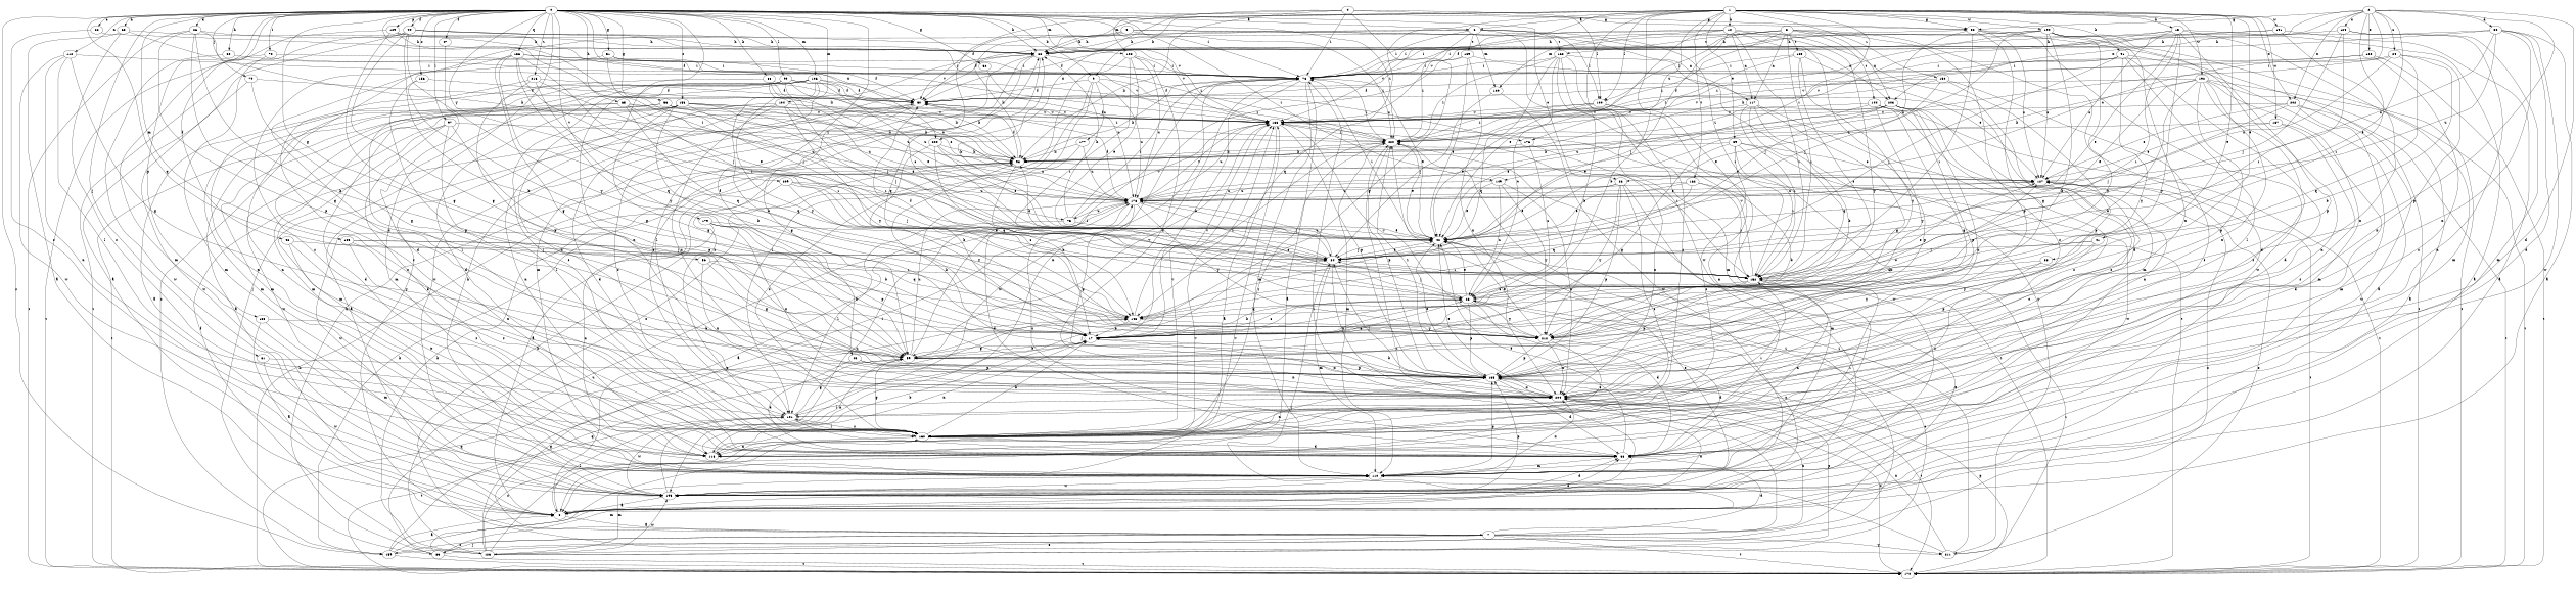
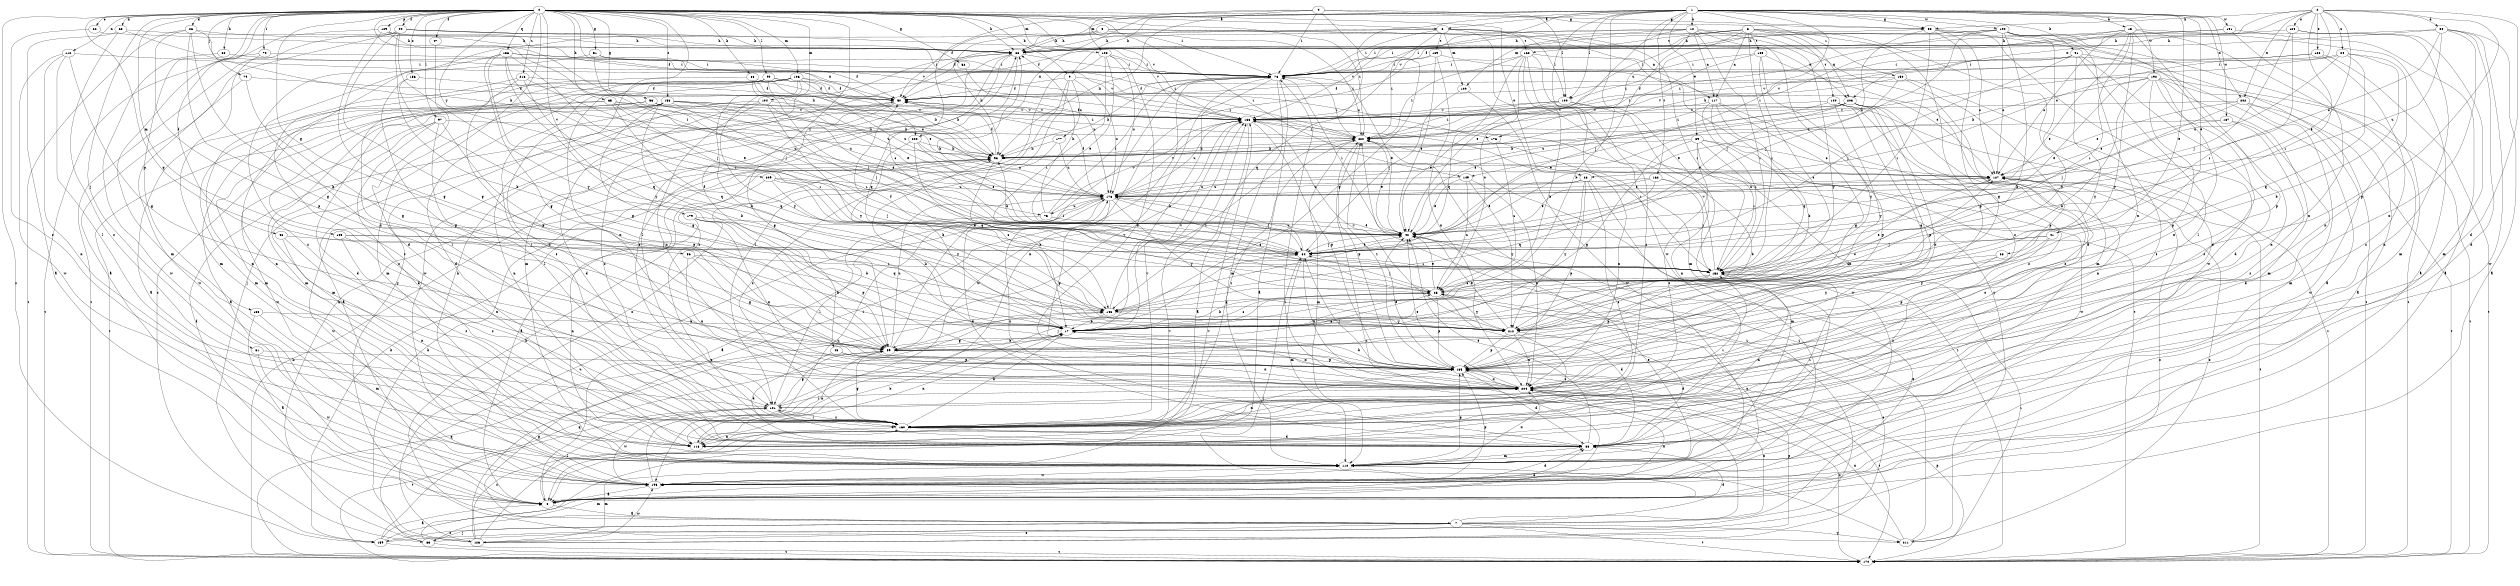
  strict digraph {
    0
    6
    9
    22
    23
    26
    43
    44
    47
    48
    51
    52
    53
    56
    58
    60
    63
    65
    68
    70
    75
    76
    79
    81
    83
    88
    97
    99
    104
    105
    106
    108
    112
    129
    133
    136
    143
    149
    153
    156
    159
    179
    186
    200
    209
    211
    216
    220
    50
    100
    152
    168
    109
    169
    176
    126
    101
    177
    178
    160
    42
    135
    212
    110
    17
    59
    170
    33
    204
    8
    84
    118
    93
    195
    127
    25
    1
    10
    15
    38
    39
    41
    91
    150
    162
    187
    191
    192
    194
    202
    117
    2
    24
    30
    120
    124
    203
    3
    n99 [label=144]
    165
    4
    5
    7
    0 -> 6 [label=a]
    0 -> 9 [label=b]
    0 -> 22 [label=c]
    0 -> 23 [label=c]
    0 -> 26 [label=d]
    0 -> 43 [label=f]
    0 -> 44 [label=f]
    0 -> 47 [label=f]
    0 -> 48 [label=f]
    0 -> 51 [label=g]
    0 -> 52 [label=g]
    0 -> 53 [label=g]
    0 -> 56 [label=g]
    0 -> 58 [label=g]
    0 -> 60 [label=h]
    0 -> 63 [label=h]
    0 -> 65 [label=h]
    0 -> 68 [label=h]
    0 -> 70 [label=i]
    0 -> 75 [label=i]
    0 -> 76 [label=i]
    0 -> 79 [label=j]
    0 -> 81 [label=j]
    0 -> 83 [label=j]
    0 -> 88 [label=k]
    0 -> 97 [label=l]
    0 -> 99 [label=l]
    0 -> 104 [label=m]
    0 -> 105 [label=m]
    0 -> 106 [label=m]
    0 -> 108 [label=m]
    0 -> 112 [label=n]
    0 -> 129 [label=p]
    0 -> 133 [label=p]
    0 -> 136 [label=q]
    0 -> 143 [label=q]
    0 -> 149 [label=r]
    0 -> 153 [label=s]
    0 -> 156 [label=s]
    0 -> 159 [label=s]
    0 -> 179 [label=v]
    0 -> 186 [label=v]
    0 -> 200 [label=x]
    0 -> 209 [label=y]
    0 -> 211 [label=y]
    0 -> 216 [label=z]
    0 -> 220 [label=z]
    6 -> 68 [label=h]
    6 -> 76 [label=i]
    6 -> 211 [label=y]
    6 -> 220 [label=z]
    6 -> 50 [label=f]
    6 -> 100 [label=l]
    6 -> 152 [label=r]
    6 -> 168 [label=t]
    6 -> 109 [label=m]
    6 -> 169 [label=t]
    9 -> 50 [label=f]
    9 -> 176 [label=u]
    9 -> 126 [label=o]
    9 -> 101 [label=l]
    9 -> 177 [label=u]
    9 -> 178 [label=u]
    22 -> 68 [label=h]
    22 -> 160 [label=s]
    23 -> 178 [label=u]
    23 -> 160 [label=s]
    23 -> 42 [label=e]
    23 -> 135 [label=p]
    23 -> 212 [label=y]
    23 -> 110 [label=m]
    26 -> 68 [label=h]
    26 -> 186 [label=v]
    26 -> 135 [label=p]
    26 -> 17 [label=b]
    26 -> 59 [label=g]
    26 -> 170 [label=t]
    43 -> 135 [label=p]
    43 -> 33 [label=d]
    43 -> 204 [label=x]
    44 -> 68 [label=h]
    44 -> 186 [label=v]
    44 -> 220 [label=z]
    44 -> 212 [label=y]
    44 -> 17 [label=b]
    44 -> 59 [label=g]
    44 -> 170 [label=t]
    44 -> 8 [label=a]
    47 -> 33 [label=d]
    48 -> 160 [label=s]
    48 -> 84 [label=j]
    48 -> 118 [label=n]
    51 -> 76 [label=i]
    51 -> 50 [label=f]
    51 -> 204 [label=x]
    51 -> 84 [label=j]
    52 -> 178 [label=u]
    53 -> 186 [label=v]
    53 -> 110 [label=m]
    53 -> 8 [label=a]
    53 -> 84 [label=j]
    53 -> 93 [label=k]
    56 -> 152 [label=r]
    56 -> 17 [label=b]
    56 -> 59 [label=g]
    56 -> 204 [label=x]
    58 -> 68 [label=h]
    58 -> 152 [label=r]
    58 -> 59 [label=g]
    58 -> 170 [label=t]
    58 -> 84 [label=j]
    58 -> 195 [label=w]
    58 -> 127 [label=o]
    60 -> 76 [label=i]
    60 -> 195 [label=w]
    63 -> 68 [label=h]
    63 -> 160 [label=s]
    63 -> 8 [label=a]
    63 -> 93 [label=k]
    65 -> 143 [label=q]
    65 -> 186 [label=v]
    65 -> 152 [label=r]
    65 -> 178 [label=u]
    65 -> 160 [label=s]
    65 -> 110 [label=m]
    65 -> 93 [label=k]
    68 -> 76 [label=i]
    68 -> 143 [label=q]
    68 -> 101 [label=l]
    68 -> 160 [label=s]
    68 -> 110 [label=m]
    68 -> 195 [label=w]
    70 -> 76 [label=i]
    70 -> 110 [label=m]
    70 -> 170 [label=t]
    75 -> 68 [label=h]
    75 -> 76 [label=i]
    75 -> 186 [label=v]
    75 -> 101 [label=l]
    75 -> 42 [label=e]
    76 -> 50 [label=f]
    76 -> 42 [label=e]
    76 -> 110 [label=m]
    76 -> 17 [label=b]
    76 -> 8 [label=a]
    76 -> 93 [label=k]
    76 -> 195 [label=w]
    79 -> 50 [label=f]
    79 -> 59 [label=g]
    79 -> 195 [label=w]
    81 -> 135 [label=p]
    81 -> 195 [label=w]
    83 -> 68 [label=h]
    83 -> 186 [label=v]
    83 -> 220 [label=z]
    83 -> 178 [label=u]
    83 -> 110 [label=m]
    83 -> 170 [label=t]
    88 -> 50 [label=f]
    88 -> 42 [label=e]
    88 -> 84 [label=j]
    88 -> 118 [label=n]
    88 -> 93 [label=k]
    97 -> 220 [label=z]
    97 -> 101 [label=l]
    97 -> 135 [label=p]
    97 -> 110 [label=m]
    97 -> 33 [label=d]
    97 -> 195 [label=w]
    99 -> 50 [label=f]
    99 -> 101 [label=l]
    99 -> 178 [label=u]
    99 -> 8 [label=a]
    99 -> 118 [label=n]
    99 -> 93 [label=k]
    99 -> 127 [label=o]
    104 -> 186 [label=v]
    104 -> 42 [label=e]
    104 -> 212 [label=y]
    104 -> 33 [label=d]
    104 -> 204 [label=x]
    104 -> 118 [label=n]
    105 -> 143 [label=q]
    105 -> 160 [label=s]
    105 -> 204 [label=x]
    105 -> 84 [label=j]
    106 -> 220 [label=z]
    106 -> 50 [label=f]
    106 -> 178 [label=u]
    106 -> 160 [label=s]
    106 -> 212 [label=y]
    106 -> 110 [label=m]
    106 -> 17 [label=b]
    106 -> 33 [label=d]
    106 -> 204 [label=x]
    108 -> 76 [label=i]
    108 -> 152 [label=r]
    108 -> 178 [label=u]
    108 -> 160 [label=s]
    108 -> 42 [label=e]
    108 -> 204 [label=x]
    112 -> 76 [label=i]
    112 -> 101 [label=l]
    112 -> 59 [label=g]
    112 -> 118 [label=n]
    112 -> 195 [label=w]
    129 -> 68 [label=h]
    129 -> 50 [label=f]
    129 -> 110 [label=m]
    129 -> 59 [label=g]
    129 -> 93 [label=k]
    133 -> 110 [label=m]
    133 -> 17 [label=b]
    133 -> 8 [label=a]
    136 -> 76 [label=i]
    136 -> 143 [label=q]
    136 -> 186 [label=v]
    136 -> 152 [label=r]
    136 -> 160 [label=s]
    136 -> 212 [label=y]
    136 -> 59 [label=g]
    136 -> 84 [label=j]
    143 -> 220 [label=z]
    143 -> 212 [label=y]
    143 -> 17 [label=b]
    149 -> 178 [label=u]
    149 -> 42 [label=e]
    149 -> 212 [label=y]
    149 -> 204 [label=x]
    149 -> 25 [label=c]
    153 -> 186 [label=v]
    153 -> 220 [label=z]
    153 -> 152 [label=r]
    153 -> 178 [label=u]
    153 -> 110 [label=m]
    153 -> 17 [label=b]
    153 -> 59 [label=g]
    153 -> 170 [label=t]
    153 -> 33 [label=d]
    153 -> 204 [label=x]
    153 -> 127 [label=o]
    156 -> 50 [label=f]
    156 -> 135 [label=p]
    156 -> 59 [label=g]
    159 -> 143 [label=q]
    159 -> 220 [label=z]
    159 -> 170 [label=t]
    159 -> 8 [label=a]
    159 -> 93 [label=k]
    159 -> 127 [label=o]
    179 -> 42 [label=e]
    179 -> 135 [label=p]
    179 -> 17 [label=b]
    179 -> 204 [label=x]
    179 -> 118 [label=n]
    186 -> 220 [label=z]
    186 -> 50 [label=f]
    186 -> 152 [label=r]
    186 -> 178 [label=u]
    186 -> 135 [label=p]
    186 -> 8 [label=a]
    200 -> 143 [label=q]
    200 -> 178 [label=u]
    200 -> 42 [label=e]
    200 -> 17 [label=b]
    200 -> 93 [label=k]
    209 -> 178 [label=u]
    209 -> 212 [label=y]
    209 -> 84 [label=j]
    209 -> 195 [label=w]
    209 -> 25 [label=c]
    211 -> 220 [label=z]
    211 -> 152 [label=r]
    211 -> 204 [label=x]
    211 -> 84 [label=j]
    211 -> 127 [label=o]
    216 -> 143 [label=q]
    216 -> 50 [label=f]
    216 -> 160 [label=s]
    216 -> 42 [label=e]
    216 -> 135 [label=p]
    220 -> 76 [label=i]
    220 -> 42 [label=e]
    220 -> 135 [label=p]
    220 -> 110 [label=m]
    220 -> 93 [label=k]
    50 -> 186 [label=v]
    50 -> 160 [label=s]
    50 -> 59 [label=g]
    50 -> 8 [label=a]
    100 -> 186 [label=v]
    100 -> 220 [label=z]
    100 -> 42 [label=e]
    100 -> 118 [label=n]
    100 -> 195 [label=w]
    152 -> 186 [label=v]
    152 -> 135 [label=p]
    152 -> 118 [label=n]
    152 -> 25 [label=c]
    168 -> 76 [label=i]
    168 -> 143 [label=q]
    168 -> 220 [label=z]
    168 -> 160 [label=s]
    168 -> 110 [label=m]
    168 -> 17 [label=b]
    168 -> 170 [label=t]
    168 -> 25 [label=c]
    109 -> 84 [label=j]
    109 -> 195 [label=w]
    169 -> 76 [label=i]
    169 -> 42 [label=e]
    169 -> 204 [label=x]
    169 -> 118 [label=n]
    169 -> 127 [label=o]
    176 -> 204 [label=x]
    176 -> 93 [label=k]
    176 -> 25 [label=c]
    126 -> 76 [label=i]
    126 -> 186 [label=v]
    126 -> 50 [label=f]
    126 -> 160 [label=s]
    126 -> 135 [label=p]
    126 -> 110 [label=m]
    126 -> 93 [label=k]
    126 -> 195 [label=w]
    126 -> 25 [label=c]
    101 -> 160 [label=s]
    101 -> 59 [label=g]
    101 -> 170 [label=t]
    101 -> 33 [label=d]
    101 -> 84 [label=j]
    101 -> 195 [label=w]
    101 -> 127 [label=o]
    177 -> 178 [label=u]
    177 -> 160 [label=s]
    177 -> 93 [label=k]
    178 -> 75 [label=u]
    178 -> 186 [label=v]
    178 -> 50 [label=f]
    178 -> 135 [label=p]
    178 -> 212 [label=y]
    178 -> 33 [label=d]
    178 -> 8 [label=a]
    178 -> 84 [label=j]
    178 -> 127 [label=o]
    178 -> 25 [label=c]
    160 -> 186 [label=v]
    160 -> 220 [label=z]
    160 -> 152 [label=r]
    160 -> 101 [label=l]
    160 -> 17 [label=b]
    160 -> 59 [label=g]
    160 -> 33 [label=d]
    160 -> 118 [label=n]
    42 -> 68 [label=h]
    42 -> 76 [label=i]
    42 -> 84 [label=j]
    135 -> 220 [label=z]
    135 -> 42 [label=e]
    135 -> 17 [label=b]
    135 -> 170 [label=t]
    135 -> 33 [label=d]
    135 -> 204 [label=x]
    135 -> 118 [label=n]
    135 -> 93 [label=k]
    212 -> 186 [label=v]
    212 -> 160 [label=s]
    212 -> 42 [label=e]
    212 -> 135 [label=p]
    212 -> 33 [label=d]
    212 -> 204 [label=x]
    110 -> 135 [label=p]
    110 -> 204 [label=x]
    110 -> 195 [label=w]
    17 -> 186 [label=v]
    17 -> 59 [label=g]
    17 -> 204 [label=x]
    17 -> 118 [label=n]
    17 -> 127 [label=o]
    17 -> 25 [label=c]
    59 -> 76 [label=i]
    59 -> 186 [label=v]
    59 -> 178 [label=u]
    59 -> 135 [label=p]
    59 -> 17 [label=b]
    59 -> 118 [label=n]
    59 -> 25 [label=c]
    170 -> 143 [label=q]
    170 -> 220 [label=z]
    170 -> 135 [label=p]
    170 -> 204 [label=x]
    170 -> 93 [label=k]
    33 -> 152 [label=r]
    33 -> 178 [label=u]
    33 -> 42 [label=e]
    33 -> 110 [label=m]
    204 -> 101 [label=l]
    204 -> 42 [label=e]
    204 -> 84 [label=j]
    8 -> 101 [label=l]
    8 -> 33 [label=d]
    8 -> 204 [label=x]
    8 -> 7 [label=a]
    84 -> 152 [label=r]
    84 -> 178 [label=u]
    84 -> 42 [label=e]
    84 -> 110 [label=m]
    84 -> 204 [label=x]
    84 -> 93 [label=k]
    118 -> 17 [label=b]
    93 -> 50 [label=f]
    93 -> 17 [label=b]
    93 -> 8 [label=a]
    93 -> 127 [label=o]
    195 -> 68 [label=h]
    195 -> 178 [label=u]
    195 -> 42 [label=e]
    195 -> 135 [label=p]
    195 -> 33 [label=d]
    195 -> 8 [label=a]
    195 -> 25 [label=c]
    127 -> 178 [label=u]
    127 -> 170 [label=t]
    25 -> 143 [label=q]
    25 -> 50 [label=f]
    25 -> 42 [label=e]
    25 -> 135 [label=p]
    25 -> 212 [label=y]
    25 -> 17 [label=b]
    25 -> 33 [label=d]
    25 -> 84 [label=j]
    25 -> 127 [label=o]
    1 -> 6 [label=a]
    1 -> 9 [label=b]
    1 -> 58 [label=g]
    1 -> 143 [label=q]
    1 -> 149 [label=r]
    1 -> 186 [label=v]
    1 -> 200 [label=x]
    1 -> 50 [label=f]
    1 -> 100 [label=l]
    1 -> 176 [label=u]
    1 -> 17 [label=b]
    1 -> 195 [label=w]
    1 -> 10 [label=b]
    1 -> 15 [label=b]
    1 -> 38 [label=e]
    1 -> 39 [label=e]
    1 -> 41 [label=e]
    1 -> 91 [label=k]
    1 -> 150 [label=r]
    1 -> 162 [label=t]
    1 -> 187 [label=w]
    1 -> 191 [label=w]
    1 -> 192 [label=w]
    1 -> 194 [label=w]
    1 -> 202 [label=x]
    10 -> 68 [label=h]
    10 -> 76 [label=i]
    10 -> 152 [label=r]
    10 -> 109 [label=m]
    10 -> 160 [label=s]
    10 -> 42 [label=e]
    10 -> 212 [label=y]
    10 -> 33 [label=d]
    10 -> 84 [label=j]
    10 -> 117 [label=n]
    15 -> 68 [label=h]
    15 -> 152 [label=r]
    15 -> 42 [label=e]
    15 -> 135 [label=p]
    15 -> 212 [label=y]
    15 -> 110 [label=m]
    15 -> 8 [label=a]
    15 -> 93 [label=k]
    15 -> 127 [label=o]
    38 -> 152 [label=r]
    38 -> 160 [label=s]
    38 -> 212 [label=y]
    39 -> 152 [label=r]
    39 -> 160 [label=s]
    39 -> 59 [label=g]
    39 -> 204 [label=x]
    39 -> 93 [label=k]
    39 -> 195 [label=w]
    39 -> 127 [label=o]
    41 -> 135 [label=p]
    41 -> 212 [label=y]
    41 -> 84 [label=j]
    41 -> 25 [label=c]
    91 -> 76 [label=i]
    91 -> 186 [label=v]
    91 -> 101 [label=l]
    91 -> 212 [label=y]
    91 -> 33 [label=d]
    91 -> 8 [label=a]
    91 -> 84 [label=j]
    150 -> 186 [label=v]
    150 -> 50 [label=f]
    150 -> 160 [label=s]
    150 -> 42 [label=e]
    150 -> 135 [label=p]
    162 -> 143 [label=q]
    162 -> 152 [label=r]
    162 -> 178 [label=u]
    162 -> 42 [label=e]
    162 -> 17 [label=b]
    187 -> 220 [label=z]
    187 -> 160 [label=s]
    187 -> 33 [label=d]
    187 -> 127 [label=o]
    191 -> 68 [label=h]
    191 -> 76 [label=i]
    191 -> 204 [label=x]
    191 -> 8 [label=a]
    192 -> 50 [label=f]
    192 -> 160 [label=s]
    192 -> 42 [label=e]
    192 -> 135 [label=p]
    192 -> 110 [label=m]
    192 -> 17 [label=b]
    192 -> 170 [label=t]
    192 -> 204 [label=x]
    192 -> 8 [label=a]
    192 -> 93 [label=k]
    194 -> 68 [label=h]
    194 -> 220 [label=z]
    194 -> 50 [label=f]
    194 -> 212 [label=y]
    194 -> 17 [label=b]
    194 -> 170 [label=t]
    194 -> 204 [label=x]
    194 -> 84 [label=j]
    194 -> 118 [label=n]
    194 -> 127 [label=o]
    202 -> 186 [label=v]
    202 -> 110 [label=m]
    202 -> 170 [label=t]
    202 -> 84 [label=j]
    202 -> 195 [label=w]
    202 -> 127 [label=o]
    117 -> 143 [label=q]
    117 -> 186 [label=v]
    117 -> 152 [label=r]
    117 -> 135 [label=p]
    117 -> 17 [label=b]
    117 -> 59 [label=g]
    2 -> 23 [label=c]
-   2 -> 58 [label=g]
+   2 -> 58 [label=k]
    2 -> 50 [label=f]
    2 -> 152 [label=r]
    2 -> 42 [label=e]
    2 -> 135 [label=p]
    2 -> 33 [label=d]
    2 -> 202 [label=x]
    2 -> 24 [label=c]
    2 -> 30 [label=d]
    2 -> 120 [label=o]
    2 -> 124 [label=o]
    2 -> 203 [label=x]
    24 -> 76 [label=i]
    24 -> 143 [label=q]
    24 -> 178 [label=u]
    24 -> 17 [label=b]
    24 -> 204 [label=x]
    24 -> 93 [label=k]
    30 -> 68 [label=h]
    30 -> 76 [label=i]
    30 -> 178 [label=u]
    30 -> 33 [label=d]
    30 -> 204 [label=x]
    30 -> 8 [label=a]
    30 -> 195 [label=w]
    30 -> 127 [label=o]
    120 -> 76 [label=i]
    120 -> 186 [label=v]
    120 -> 160 [label=s]
    120 -> 170 [label=t]
    124 -> 68 [label=h]
    124 -> 152 [label=r]
    124 -> 110 [label=m]
    124 -> 84 [label=j]
    124 -> 118 [label=n]
    203 -> 186 [label=v]
    203 -> 220 [label=z]
    203 -> 178 [label=u]
    203 -> 160 [label=s]
    203 -> 42 [label=e]
    203 -> 135 [label=p]
    203 -> 204 [label=x]
    203 -> 118 [label=n]
    3 -> 186 [label=v]
    3 -> 220 [label=z]
    3 -> 100 [label=l]
    3 -> 152 [label=r]
    3 -> 168 [label=t]
    3 -> 135 [label=p]
    3 -> 33 [label=d]
    3 -> 117 [label=n]
    3 -> 203 [label=x]
    3 -> n99 [label=t]
    3 -> 165 [label=t]
    n99 -> 186 [label=v]
    n99 -> 160 [label=s]
    n99 -> 42 [label=e]
    n99 -> 212 [label=y]
    n99 -> 59 [label=g]
    n99 -> 170 [label=t]
    165 -> 76 [label=i]
    165 -> 220 [label=z]
    165 -> 212 [label=y]
    165 -> 110 [label=m]
    165 -> 25 [label=c]
    4 -> 58 [label=g]
    4 -> 76 [label=i]
    4 -> 108 [label=m]
    4 -> 100 [label=l]
    4 -> 59 [label=g]
    4 -> 93 [label=k]
    4 -> 25 [label=c]
    5 -> 68 [label=h]
    5 -> 159 [label=s]
    5 -> 220 [label=z]
    5 -> 93 [label=k]
    5 -> 117 [label=n]
    5 -> 203 [label=x]
    7 -> 76 [label=i]
    7 -> 83 [label=j]
    7 -> 159 [label=s]
    7 -> 211 [label=y]
    7 -> 126 [label=o]
    7 -> 42 [label=e]
    7 -> 59 [label=g]
    7 -> 170 [label=t]
    7 -> 33 [label=d]
    7 -> 204 [label=x]
    7 -> 93 [label=k]
  }
